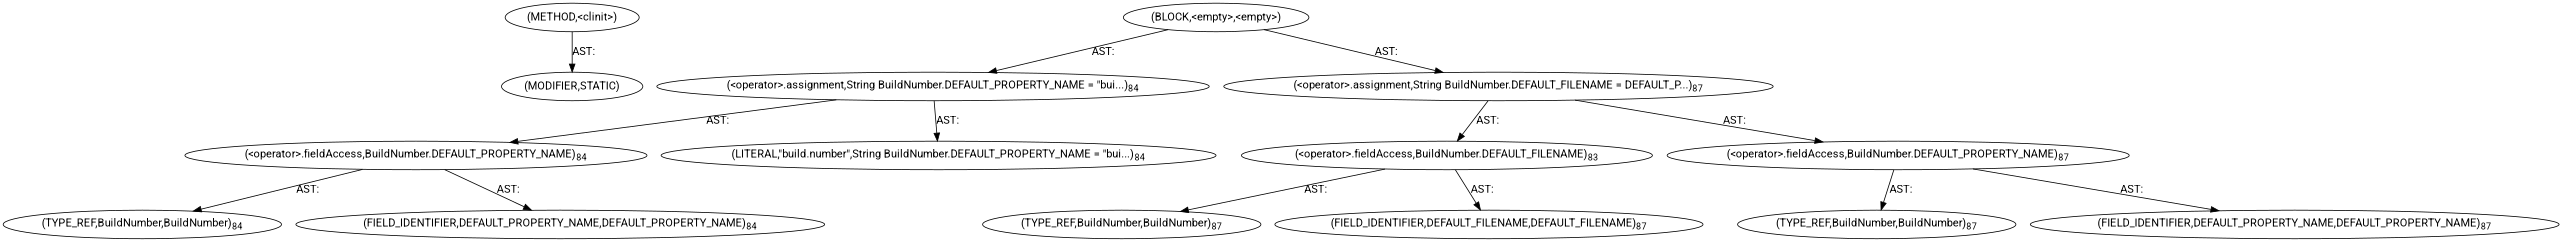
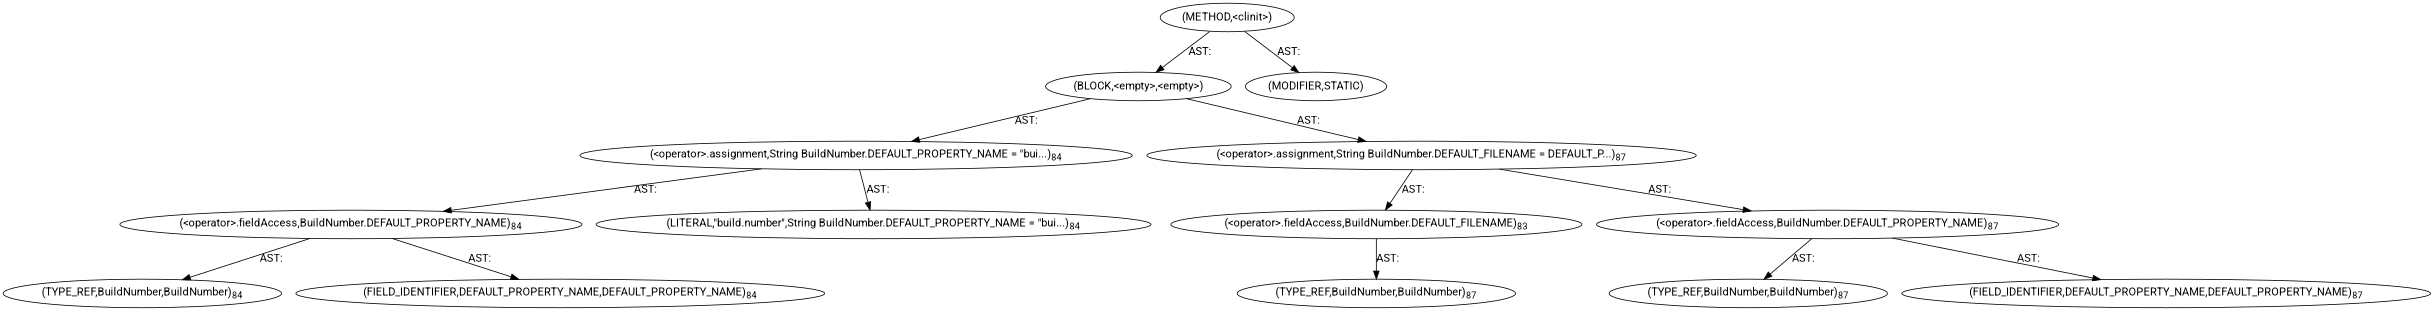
  digraph {
    fontname=Roboto
    node [fontname=Roboto]
    edge [fontname=Roboto]
    n1 [label=<(METHOD,&lt;clinit&gt;)>]
    n2 [label=<(BLOCK,&lt;empty&gt;,&lt;empty&gt;)>]
    n3 [label=<(MODIFIER,STATIC)>]
    n4 [label=<(&lt;operator&gt;.assignment,String BuildNumber.DEFAULT_PROPERTY_NAME = &quot;bui...)<SUB>84</SUB>>]
    n5 [label=<(&lt;operator&gt;.assignment,String BuildNumber.DEFAULT_FILENAME = DEFAULT_P...)<SUB>87</SUB>>]
    n6 [label=<(&lt;operator&gt;.fieldAccess,BuildNumber.DEFAULT_PROPERTY_NAME)<SUB>84</SUB>>]
    n7 [label=<(LITERAL,&quot;build.number&quot;,String BuildNumber.DEFAULT_PROPERTY_NAME = &quot;bui...)<SUB>84</SUB>>]
    n8 [label=<(&lt;operator&gt;.fieldAccess,BuildNumber.DEFAULT_FILENAME)<SUB>83</SUB>>]
    n9 [label=<(&lt;operator&gt;.fieldAccess,BuildNumber.DEFAULT_PROPERTY_NAME)<SUB>87</SUB>>]
    n10 [label=<(TYPE_REF,BuildNumber,BuildNumber)<SUB>84</SUB>>]
    n11 [label=<(FIELD_IDENTIFIER,DEFAULT_PROPERTY_NAME,DEFAULT_PROPERTY_NAME)<SUB>84</SUB>>]
    n12 [label=<(TYPE_REF,BuildNumber,BuildNumber)<SUB>87</SUB>>]
-   n13 [label=<(FIELD_IDENTIFIER,DEFAULT_FILENAME,DEFAULT_FILENAME)<SUB>87</SUB>>]
    n14 [label=<(TYPE_REF,BuildNumber,BuildNumber)<SUB>87</SUB>>]
    n15 [label=<(FIELD_IDENTIFIER,DEFAULT_PROPERTY_NAME,DEFAULT_PROPERTY_NAME)<SUB>87</SUB>>]
+   n1 -> n2 [label="AST: "]
    n1 -> n3 [label="AST: "]
    n2 -> n4 [label="AST: "]
    n2 -> n5 [label="AST: "]
    n4 -> n6 [label="AST: "]
    n4 -> n7 [label="AST: "]
    n5 -> n8 [label="AST: "]
    n5 -> n9 [label="AST: "]
    n6 -> n10 [label="AST: "]
    n6 -> n11 [label="AST: "]
    n8 -> n12 [label="AST: "]
-   n8 -> n13 [label="AST: "]
    n9 -> n14 [label="AST: "]
    n9 -> n15 [label="AST: "]
  }
